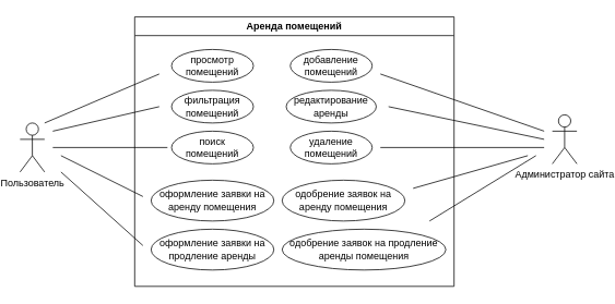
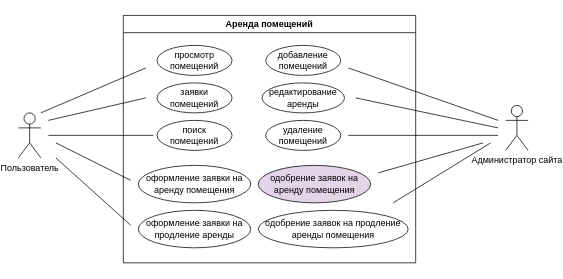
  <mxCell id="0" />
  <mxCell id="1" parent="0" />
  <mxCell id="2" value="Аренда помещений" style="swimlane;whiteSpace=wrap;html=1;" vertex="1" parent="1"><mxGeometry x="160" y="20" width="390" height="330" as="geometry" /></mxCell>
  <mxCell id="3" value="просмотр помещений" style="ellipse;whiteSpace=wrap;html=1;" vertex="1" parent="2"><mxGeometry x="45" y="40" width="100" height="40" as="geometry" /></mxCell>
- <mxCell id="4" value="фильтрация помещений" style="ellipse;whiteSpace=wrap;html=1;" vertex="1" parent="2"><mxGeometry x="45" y="90" width="100" height="40" as="geometry" /></mxCell>
+ <mxCell id="4" value="заявки помещений" style="ellipse;whiteSpace=wrap;html=1;" vertex="1" parent="2"><mxGeometry x="45" y="90" width="100" height="40" as="geometry" /></mxCell>
  <mxCell id="5" value="поиск помещений" style="ellipse;whiteSpace=wrap;html=1;" vertex="1" parent="2"><mxGeometry x="45" y="140" width="100" height="40" as="geometry" /></mxCell>
  <mxCell id="6" value="оформление заявки на аренду помещения" style="ellipse;whiteSpace=wrap;html=1;" vertex="1" parent="2"><mxGeometry x="20" y="200" width="150" height="50" as="geometry" /></mxCell>
  <mxCell id="7" value="оформление заявки на продление аренды" style="ellipse;whiteSpace=wrap;html=1;" vertex="1" parent="2"><mxGeometry x="20" y="260" width="150" height="50" as="geometry" /></mxCell>
  <mxCell id="8" value="добавление помещений" style="ellipse;whiteSpace=wrap;html=1;" vertex="1" parent="2"><mxGeometry x="190" y="40" width="100" height="40" as="geometry" /></mxCell>
  <mxCell id="9" value="редактирование аренды" style="ellipse;whiteSpace=wrap;html=1;" vertex="1" parent="2"><mxGeometry x="185" y="90" width="110" height="40" as="geometry" /></mxCell>
  <mxCell id="10" value="удаление помещений" style="ellipse;whiteSpace=wrap;html=1;" vertex="1" parent="2"><mxGeometry x="190" y="140" width="100" height="40" as="geometry" /></mxCell>
- <mxCell id="11" value="одобрение заявок на аренду помещения" style="ellipse;whiteSpace=wrap;html=1;" vertex="1" parent="2"><mxGeometry x="180" y="200" width="150" height="50" as="geometry" /></mxCell>
+ <mxCell id="11" value="одобрение заявок на аренду помещения" style="ellipse;whiteSpace=wrap;html=1;fillColor=#e1d5e7;" vertex="1" parent="2"><mxGeometry x="180" y="200" width="150" height="50" as="geometry" /></mxCell>
  <mxCell id="12" value="одобрение заявок на продление аренды помещения" style="ellipse;whiteSpace=wrap;html=1;" vertex="1" parent="2"><mxGeometry x="180" y="260" width="200" height="50" as="geometry" /></mxCell>
  <mxCell id="13" value="Пользователь" style="shape=umlActor;verticalLabelPosition=bottom;verticalAlign=top;html=1;outlineConnect=0;" vertex="1" parent="1"><mxGeometry x="20" y="150" width="30" height="60" as="geometry" /></mxCell>
  <mxCell id="14" value="Администратор сайта&lt;div&gt;&lt;br&gt;&lt;/div&gt;" style="shape=umlActor;verticalLabelPosition=bottom;verticalAlign=top;html=1;outlineConnect=0;" vertex="1" parent="1"><mxGeometry x="670" y="140" width="30" height="60" as="geometry" /></mxCell>
  <mxCell id="15" value="" style="endArrow=none;html=1;rounded=0;" edge="1" parent="1"><mxGeometry width="50" height="50" relative="1" as="geometry"><mxPoint x="50" y="150" as="sourcePoint" /><mxPoint x="190" y="90" as="targetPoint" /></mxGeometry></mxCell>
  <mxCell id="16" value="" style="endArrow=none;html=1;rounded=0;" edge="1" parent="1"><mxGeometry width="50" height="50" relative="1" as="geometry"><mxPoint x="60" y="160" as="sourcePoint" /><mxPoint x="190" y="130" as="targetPoint" /></mxGeometry></mxCell>
  <mxCell id="17" value="" style="endArrow=none;html=1;rounded=0;" edge="1" parent="1"><mxGeometry width="50" height="50" relative="1" as="geometry"><mxPoint x="60" y="180" as="sourcePoint" /><mxPoint x="200" y="180" as="targetPoint" /></mxGeometry></mxCell>
  <mxCell id="18" value="" style="endArrow=none;html=1;rounded=0;" edge="1" parent="1"><mxGeometry width="50" height="50" relative="1" as="geometry"><mxPoint x="70" y="190" as="sourcePoint" /><mxPoint x="170" y="240" as="targetPoint" /></mxGeometry></mxCell>
  <mxCell id="19" value="" style="endArrow=none;html=1;rounded=0;" edge="1" parent="1"><mxGeometry width="50" height="50" relative="1" as="geometry"><mxPoint x="70" y="210" as="sourcePoint" /><mxPoint x="170" y="300" as="targetPoint" /></mxGeometry></mxCell>
  <mxCell id="20" value="" style="endArrow=none;html=1;rounded=0;" edge="1" parent="1"><mxGeometry width="50" height="50" relative="1" as="geometry"><mxPoint x="460" y="90" as="sourcePoint" /><mxPoint x="660" y="160" as="targetPoint" /></mxGeometry></mxCell>
  <mxCell id="21" value="" style="endArrow=none;html=1;rounded=0;" edge="1" parent="1"><mxGeometry width="50" height="50" relative="1" as="geometry"><mxPoint x="470" y="130" as="sourcePoint" /><mxPoint x="660" y="170" as="targetPoint" /></mxGeometry></mxCell>
  <mxCell id="22" value="" style="endArrow=none;html=1;rounded=0;" edge="1" parent="1"><mxGeometry width="50" height="50" relative="1" as="geometry"><mxPoint x="460" y="180" as="sourcePoint" /><mxPoint x="660" y="180" as="targetPoint" /></mxGeometry></mxCell>
  <mxCell id="23" value="" style="endArrow=none;html=1;rounded=0;" edge="1" parent="1"><mxGeometry width="50" height="50" relative="1" as="geometry"><mxPoint x="500" y="230" as="sourcePoint" /><mxPoint x="640" y="190" as="targetPoint" /></mxGeometry></mxCell>
  <mxCell id="24" value="" style="endArrow=none;html=1;rounded=0;" edge="1" parent="1"><mxGeometry width="50" height="50" relative="1" as="geometry"><mxPoint x="520" y="270" as="sourcePoint" /><mxPoint x="650" y="190" as="targetPoint" /></mxGeometry></mxCell>
